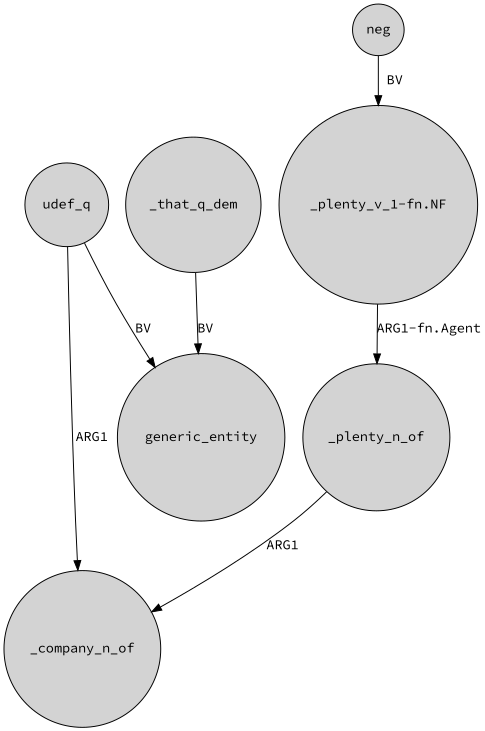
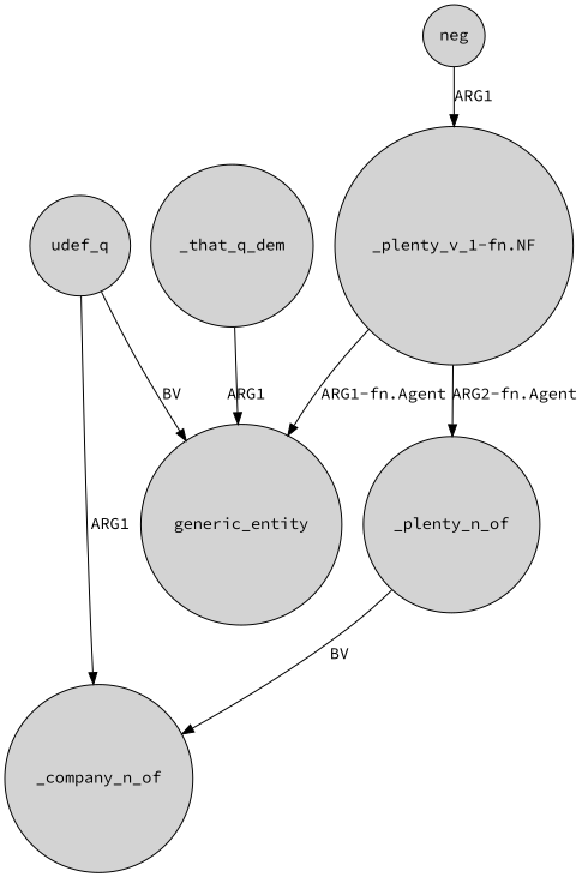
  digraph {
    fontname="Source Code Pro"
    node [fontname="Source Code Pro" shape=circle style=filled]
    edge [fontname="Source Code Pro"]
    n1 [label="_plenty_v_1-fn.NF"]
    generic_entity
    _plenty_n_of
    _company_n_of
    udef_q
    neg
    _that_q_dem
-   n1 -> _plenty_n_of [label="ARG1-fn.Agent"]
-   _plenty_n_of -> _company_n_of [label=ARG1]
+   n1 -> generic_entity [label="ARG1-fn.Agent"]
+   n1 -> _plenty_n_of [label="ARG2-fn.Agent"]
+   _plenty_n_of -> _company_n_of [label=BV]
    udef_q -> generic_entity [label=BV]
    udef_q -> _company_n_of [label=ARG1]
-   neg -> n1 [label=BV]
-   _that_q_dem -> generic_entity [label=BV]
+   neg -> n1 [label=ARG1]
+   _that_q_dem -> generic_entity [label=ARG1]
  }
